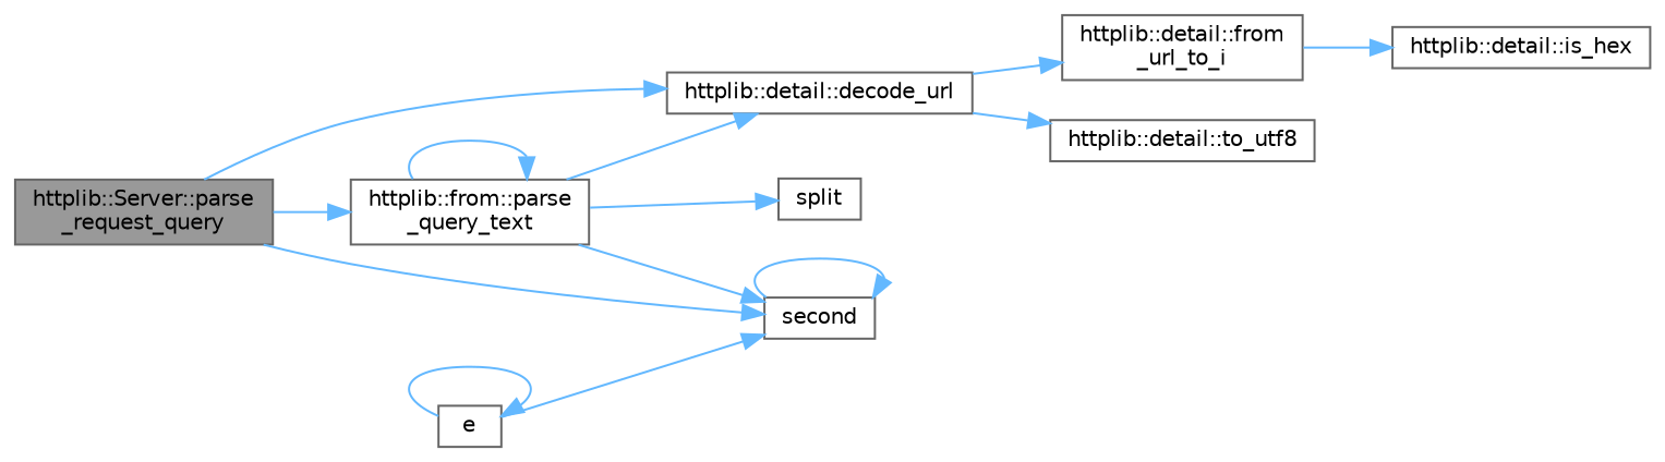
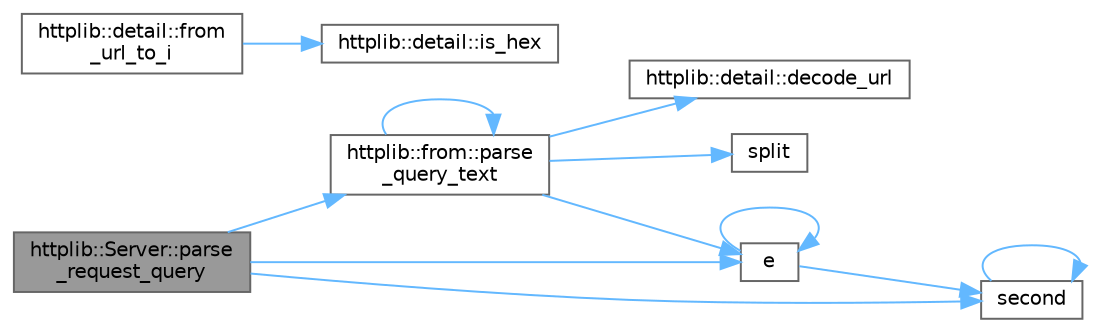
  digraph {
    rankdir=LR
    node [color=grey40 fillcolor=white fontname=Helvetica fontsize=10 shape=box style=filled]
    edge [color=steelblue1 fontname=Helvetica fontsize=10 labelfontname=Helvetica labelfontsize=10 style=solid]
    n1 [color=gray40 fillcolor=grey60 fontcolor=black height=0.2 label="httplib::Server::parse\l_request_query" width=0.4]
    n2 [height=0.2 label="httplib::detail::decode_url" width=0.4]
    n3 [height=0.2 label="httplib::from::parse\l_query_text" width=0.4]
    n4 [height=0.2 label=second width=0.4]
    n5 [height=0.2 label="httplib::detail::from\l_url_to_i" width=0.4]
-   n6 [height=0.2 label="httplib::detail::to_utf8" width=0.4]
    n7 [height=0.2 label=e width=0.4]
    n8 [height=0.2 label=split width=0.4]
    n9 [height=0.2 label="httplib::detail::is_hex" width=0.4]
-   n1 -> n2
+   n1 -> n7
    n1 -> n3
    n1 -> n4
-   n2 -> n5
-   n2 -> n6
    n3 -> n2
    n3 -> n3
-   n3 -> n4
+   n3 -> n7
    n3 -> n8
    n4 -> n4
    n5 -> n9
    n7 -> n4
    n7 -> n7
  }
